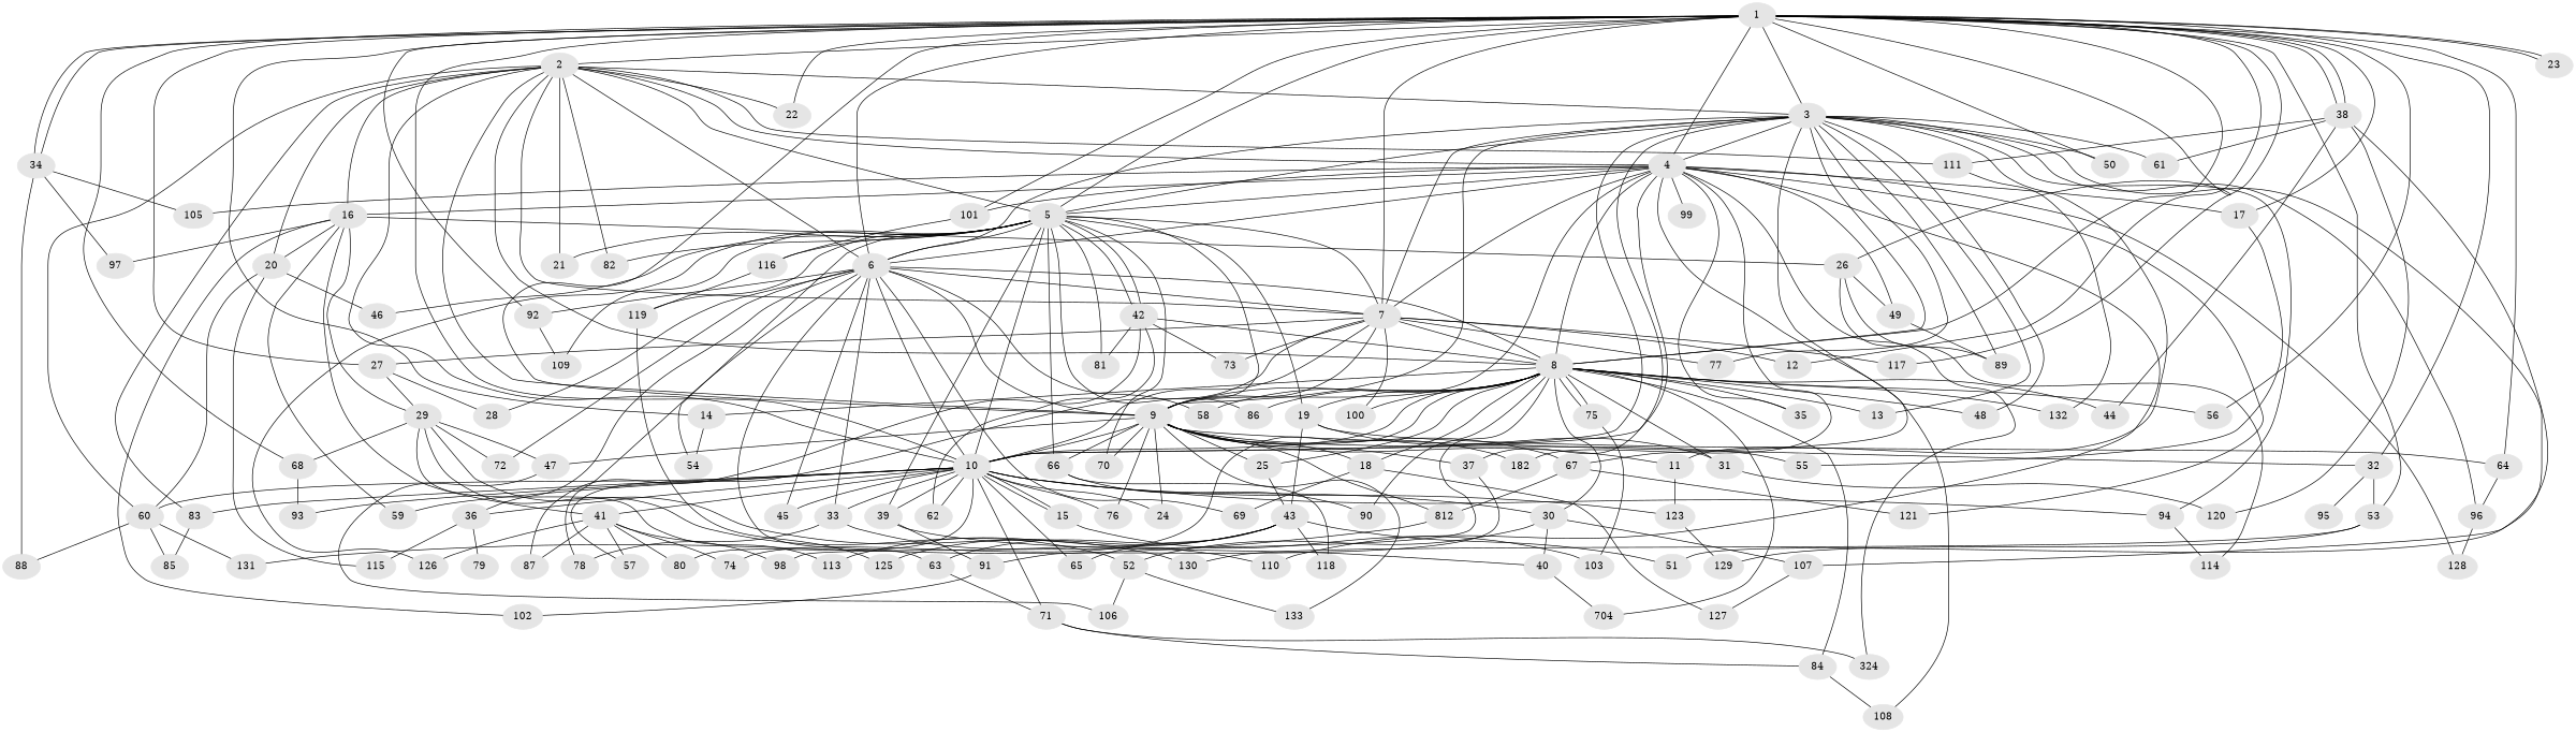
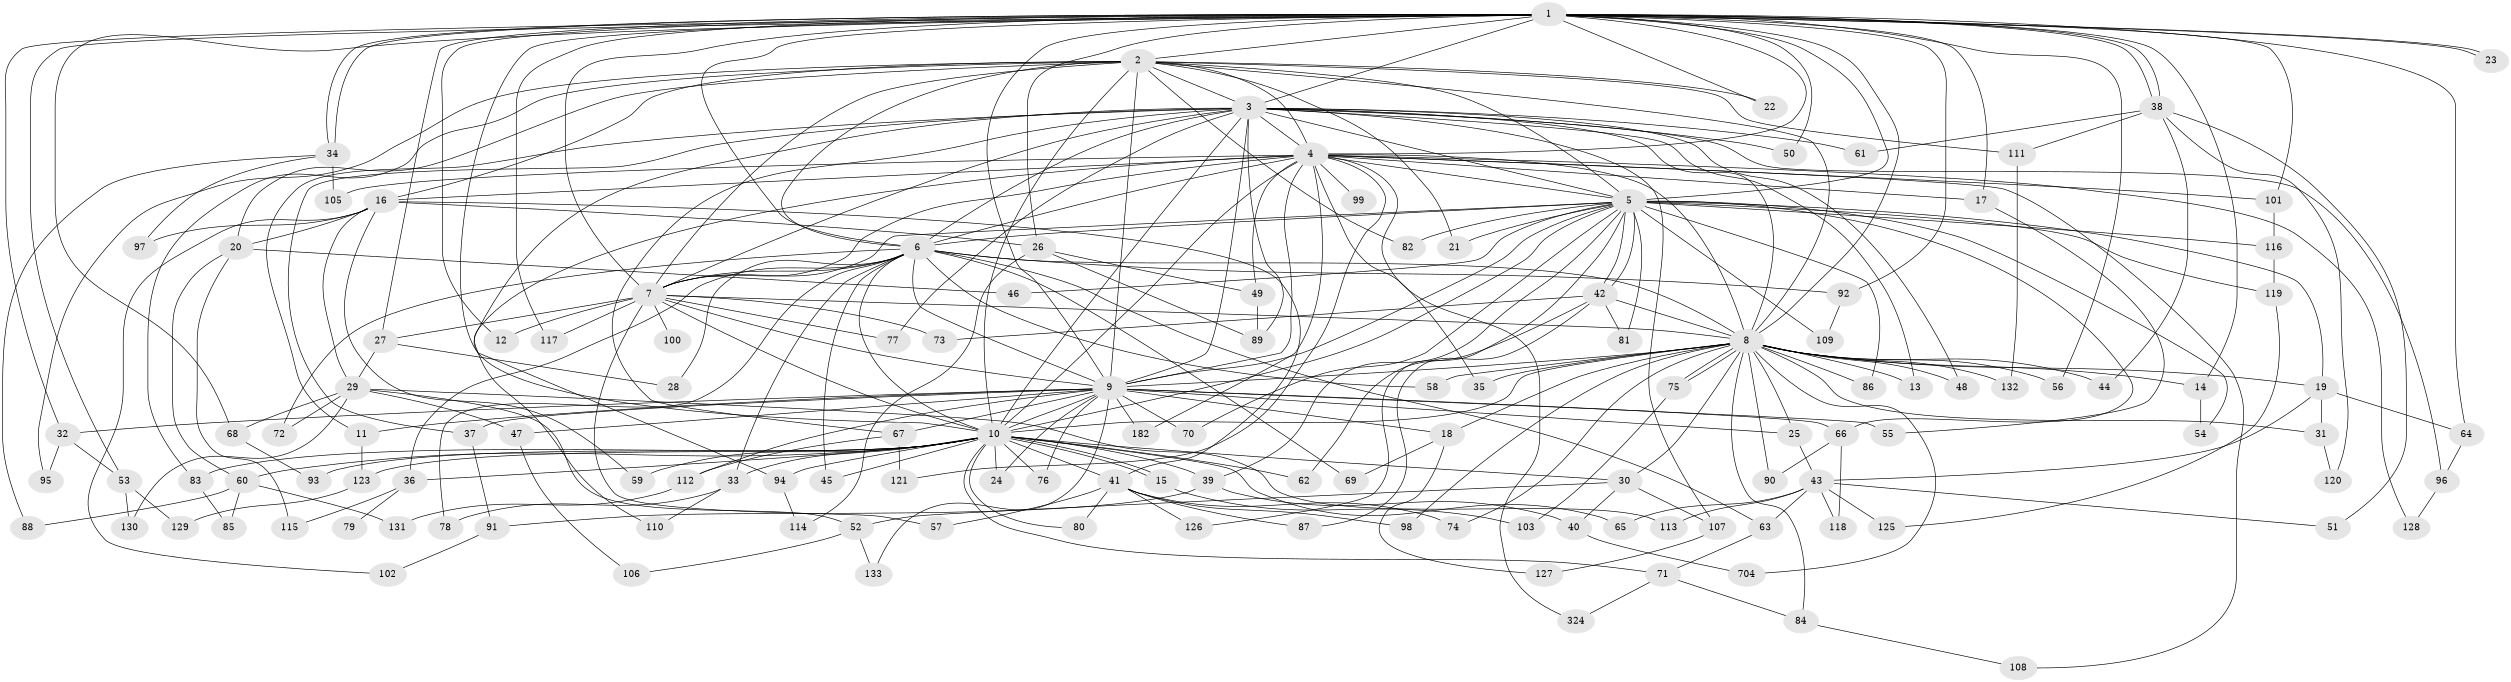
  graph {
    node [color=gray90 style=filled]
    1
    2
    3
    4
    5
    6
    7
    8
    9
    10
    12
    14
    17
    22
    23
    26
    27
    32
    34
    38
    50
    53
    56
    64
    68
    92
    101
    117
    16
    20
    21
    82
    83
    95
    111
    11
    13
    37
    48
    61
    67
    77
    89
    94
    96
    107
    35
    49
    99
    105
    108
    110
    121
    n54 [label=182]
    n55 [label=324]
    128
    19
    39
    42
    46
    54
    66
    70
    81
    86
    109
    116
    119
    126
    28
    33
    36
    45
    58
    63
    69
    72
    78
    57
    73
    100
    18
    25
    30
    31
    44
    74
    75
    84
    90
    98
    n92 [label=704]
    132
    24
    47
    55
    76
-   112 [label=812]
+   112
    133
    15
    41
    59
    60
    62
    65
    71
    80
    93
    123
    114
    29
    97
    88
    120
    51
    130
    129
    102
    115
    85
    91
    127
    43
    40
    87
    118
    125
    79
    52
    103
    106
    131
    113
    1 -- 2
    1 -- 3
    1 -- 4
    1 -- 5
    1 -- 6
    1 -- 7
    1 -- 8
    1 -- 9
    1 -- 10
    1 -- 12
    1 -- 14
    1 -- 17
    1 -- 22
    1 -- 23
    1 -- 23
    1 -- 26
    1 -- 27
    1 -- 32
    1 -- 34
    1 -- 34
    1 -- 38
    1 -- 38
    1 -- 50
    1 -- 53
    1 -- 56
    1 -- 64
    1 -- 68
    1 -- 92
    1 -- 101
    1 -- 117
    2 -- 3
    2 -- 4
    2 -- 5
    2 -- 6
    2 -- 7
    2 -- 8
    2 -- 9
    2 -- 10
    2 -- 22
    2 -- 16
    2 -- 20
    2 -- 21
    2 -- 82
    2 -- 83
-   2 -- 60
+   2 -- 95
    2 -- 111
    3 -- 4
    3 -- 5
    3 -- 6
    3 -- 7
    3 -- 8
    3 -- 9
    3 -- 10
    3 -- 50
    3 -- 11
    3 -- 13
    3 -- 37
    3 -- 48
    3 -- 61
    3 -- 67
    3 -- 77
    3 -- 89
    3 -- 94
    3 -- 96
    3 -- 107
    4 -- 5
    4 -- 6
    4 -- 7
    4 -- 8
    4 -- 9
    4 -- 10
    4 -- 17
    4 -- 101
    4 -- 16
    4 -- 35
    4 -- 49
    4 -- 99
    4 -- 105
    4 -- 108
    4 -- 110
    4 -- 121
    4 -- n54
    4 -- n55
    4 -- 128
    5 -- 6
    5 -- 7
    5 -- 9
    5 -- 10
    5 -- 21
    5 -- 82
    5 -- 19
    5 -- 39
    5 -- 42
    5 -- 42
    5 -- 46
    5 -- 54
    5 -- 66
    5 -- 70
    5 -- 81
    5 -- 86
    5 -- 109
    5 -- 116
    5 -- 119
    5 -- 126
    6 -- 7
    6 -- 8
    6 -- 9
    6 -- 10
    6 -- 92
    6 -- 28
    6 -- 33
    6 -- 36
    6 -- 45
    6 -- 58
    6 -- 63
    6 -- 69
    6 -- 72
    6 -- 78
    7 -- 8
    7 -- 9
    7 -- 10
    7 -- 12
    7 -- 27
    7 -- 117
    7 -- 77
    7 -- 57
    7 -- 73
    7 -- 100
    8 -- 9
    8 -- 10
    8 -- 14
    8 -- 56
    8 -- 13
    8 -- 48
    8 -- 35
    8 -- 19
    8 -- 86
    8 -- 58
-   8 -- 100
    8 -- 18
    8 -- 25
    8 -- 30
    8 -- 31
    8 -- 44
    8 -- 74
    8 -- 75
    8 -- 75
    8 -- 84
    8 -- 90
    8 -- 98
    8 -- n92
    8 -- 132
    9 -- 10
    9 -- 32
    9 -- 11
    9 -- 37
    9 -- 67
    9 -- n54
    9 -- 66
    9 -- 70
    9 -- 18
    9 -- 25
    9 -- 24
    9 -- 47
    9 -- 55
    9 -- 76
    9 -- 112
    9 -- 133
    10 -- 83
    10 -- 94
    10 -- 39
    10 -- 33
    10 -- 36
    10 -- 45
    10 -- 30
    10 -- 24
    10 -- 76
    10 -- 15
    10 -- 15
    10 -- 41
    10 -- 59
    10 -- 60
    10 -- 62
    10 -- 65
    10 -- 71
    10 -- 80
    10 -- 93
    10 -- 123
    14 -- 54
    17 -- 55
    26 -- 89
    26 -- 49
    26 -- 114
    27 -- 28
    27 -- 29
    32 -- 53
    32 -- 95
    34 -- 105
    34 -- 97
    34 -- 88
    38 -- 111
    38 -- 61
    38 -- 44
    38 -- 120
    38 -- 51
    53 -- 130
    53 -- 129
    64 -- 96
    68 -- 93
    92 -- 109
    101 -- 116
    16 -- 26
    16 -- 20
    16 -- 41
    16 -- 59
    16 -- 29
    16 -- 97
    16 -- 102
    20 -- 46
    20 -- 60
    20 -- 115
    83 -- 85
    111 -- 132
    11 -- 123
    37 -- 91
    67 -- 121
    67 -- 112
    94 -- 114
    96 -- 128
    107 -- 127
    49 -- 89
    19 -- 64
    19 -- 31
    19 -- 43
    39 -- 91
    39 -- 40
    42 -- 8
    42 -- 81
    42 -- 73
    42 -- 62
    42 -- 87
    66 -- 90
    66 -- 118
    116 -- 119
    119 -- 125
    33 -- 110
    33 -- 78
    36 -- 115
    36 -- 79
    63 -- 71
    18 -- 69
    18 -- 127
    25 -- 43
    30 -- 107
    30 -- 40
    30 -- 52
    31 -- 120
    75 -- 103
    84 -- 108
    47 -- 106
    112 -- 131
    15 -- 103
    41 -- 126
    41 -- 57
    41 -- 74
    41 -- 98
    41 -- 80
    41 -- 87
    60 -- 88
    60 -- 85
    60 -- 131
    71 -- n55
    71 -- 84
    123 -- 129
    29 -- 68
    29 -- 72
    29 -- 47
    29 -- 130
    29 -- 52
    29 -- 113
    91 -- 102
    43 -- 63
    43 -- 65
    43 -- 51
    43 -- 118
    43 -- 125
    43 -- 113
    40 -- n92
    52 -- 133
    52 -- 106
  }
